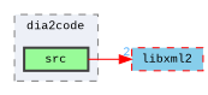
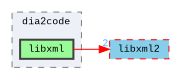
  digraph {
    compound=true
    rankdir=LR
    fontname="Liberation Mono"
    node [fontname="Liberation Mono" fontsize=10 shape=box]
-   n1 [color=grey25 fillcolor=palegreen height=0.2 label=src style="filled,bold" width=0.4]
+   n1 [color=grey25 fillcolor=palegreen height=0.2 label=libxml style="filled,bold" width=0.4]
    n2 [color=red fillcolor=skyblue height=0.2 label=libxml2 style="filled,dashed" width=0.4]
    subgraph cluster_1 {
      bgcolor="#edf0f7"
      fontsize=10
      label=dia2code
      pencolor=grey50
      style="filled,dashed"
      n1
    }
    n1 -> n2 [color=red fontcolor=steelblue1 fontname="Liberation Mono" fontsize=10 headlabel=2 labeldistance=1.5 labelfontname=Helvetica labelfontsize=10]
  }
